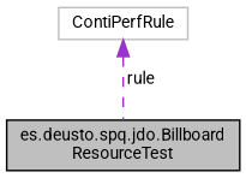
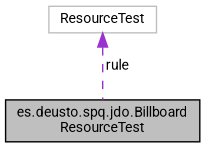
  digraph {
    fontname=Roboto
    node [fontname=Roboto fontsize=10 shape=record style=filled]
    n1 [color=black fillcolor=grey75 fontcolor=black height=0.2 label="es.deusto.spq.jdo.Billboard\lResourceTest" width=0.4]
-   n2 [color=grey75 fillcolor=white height=0.2 label=ContiPerfRule width=0.4]
+   n2 [color=grey75 fillcolor=white height=0.2 label=ResourceTest width=0.4]
    n2 -> n1 [color=darkorchid3 dir=back fontname=Roboto fontsize=10 label=" rule" labelfontname=Helvetica labelfontsize=10 style=dashed]
  }
